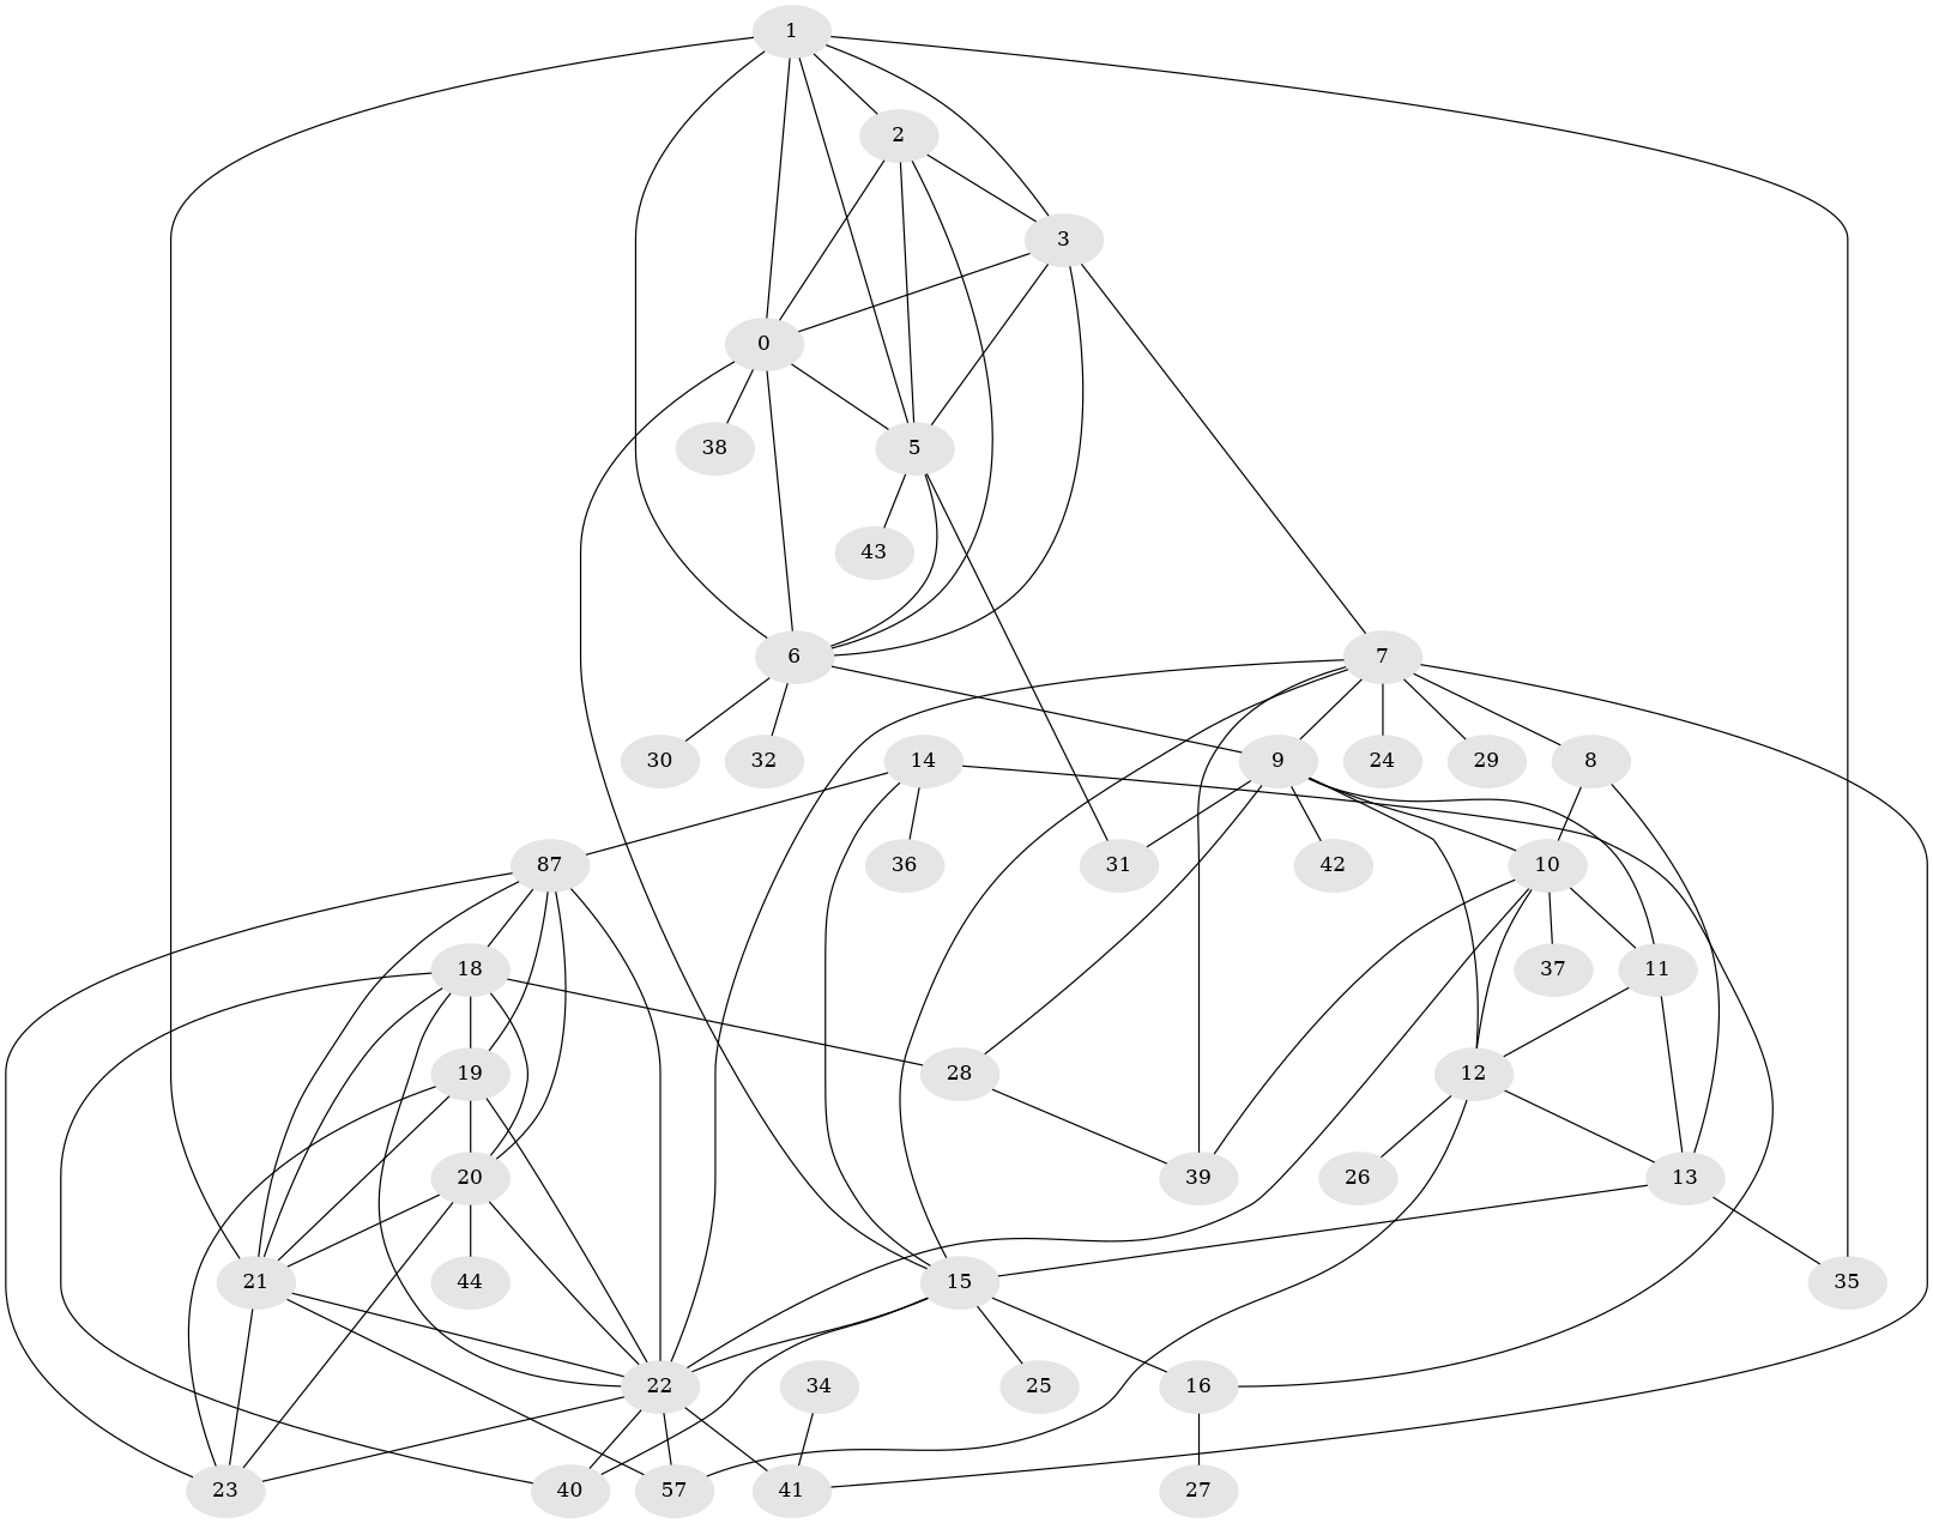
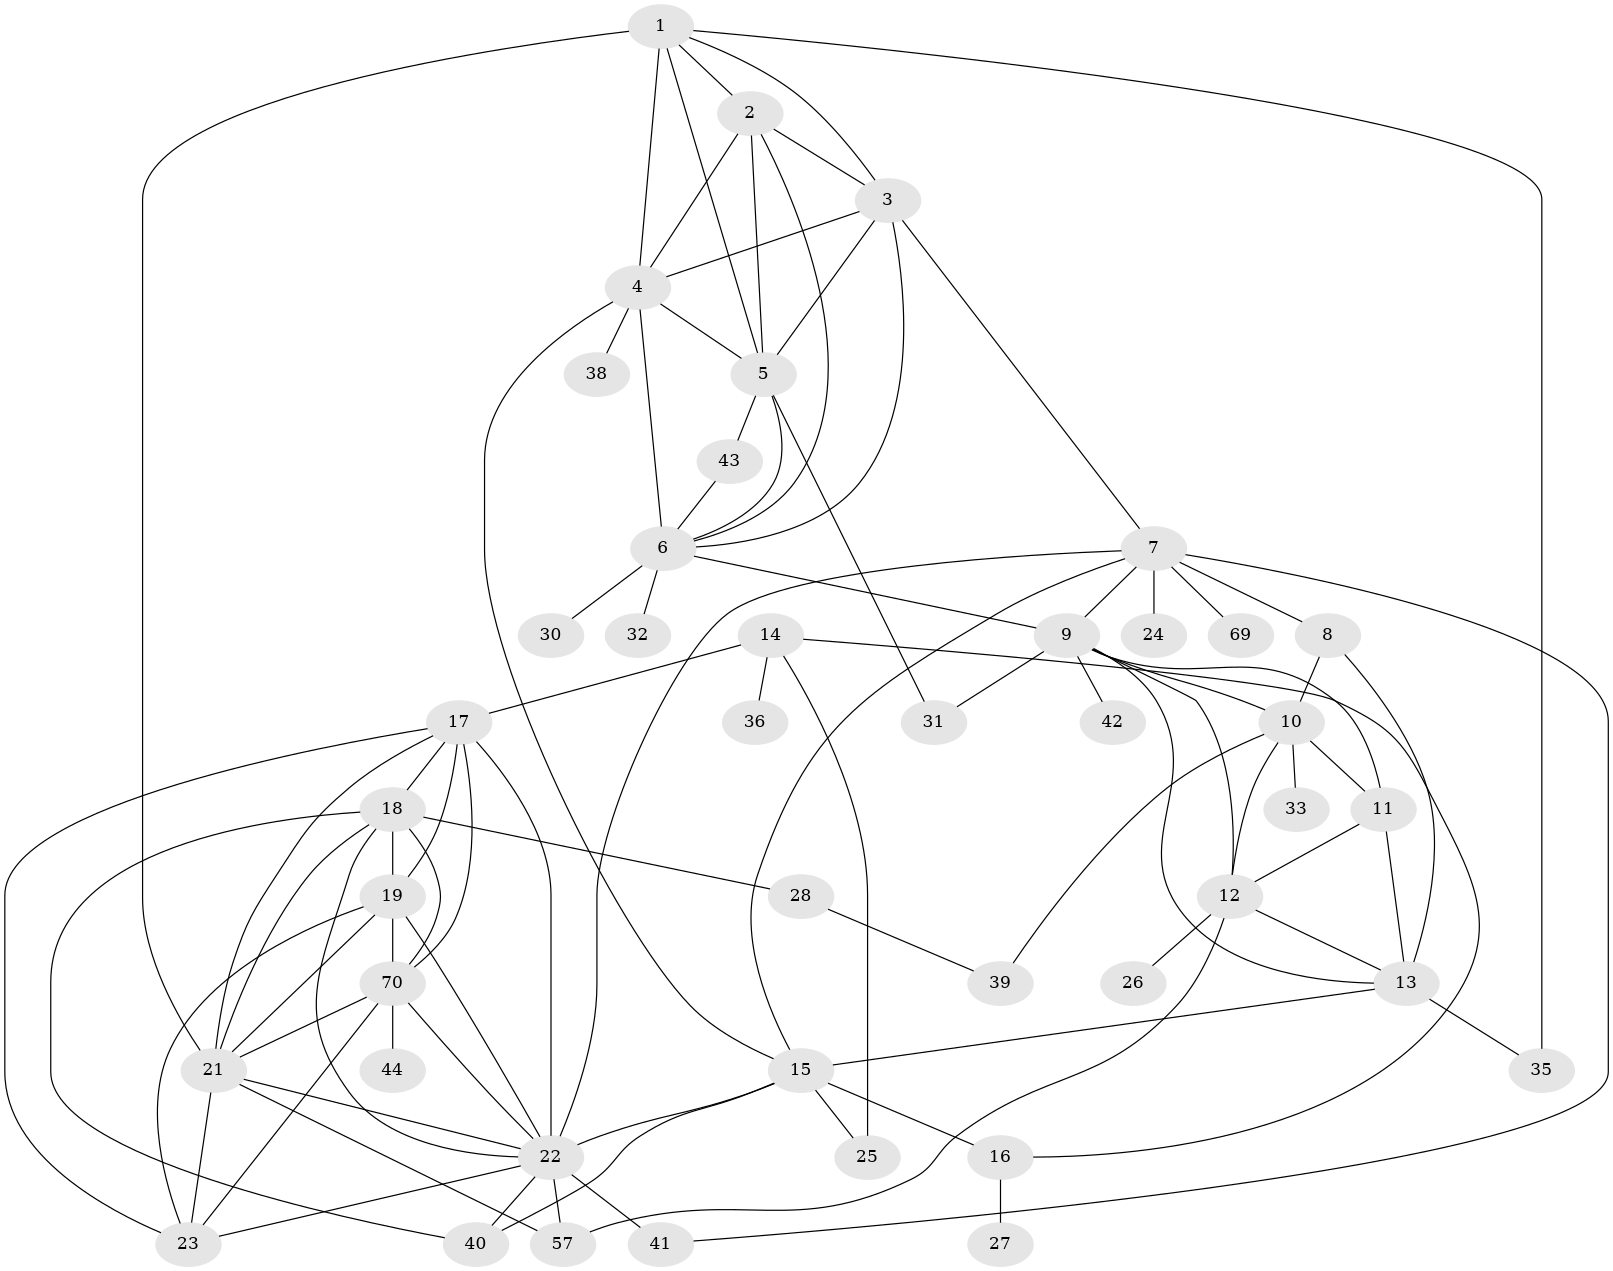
  graph {
    node [color=gray90 style=filled]
    edge [weight=1.0]
    1
    2
    3
-   4 [label=0]
+   4
    5
    6
    21
    35
    7
    15
    38
    31
    43
    9
    30
    32
    22
    n18 [label=57]
    23
    8
    24
-   29
+   29 [label=69]
    39
    41
    16
    25
    40
    10
    11
    12
    13
    42
-   34
-   33 [label=37]
+   33
    26
    14
-   17 [label=87]
+   17
    36
    27
    18
    19
-   20
+   20 [label=70]
    28
    44
    1 -- 2
    1 -- 3
    1 -- 4 [weight=2.0]
    1 -- 5
-   1 -- 6
+   43 -- 6
    1 -- 21
    1 -- 35
    2 -- 3
    2 -- 4 [weight=3.0]
    2 -- 5
    2 -- 6
    3 -- 4 [weight=2.0]
    3 -- 5
    3 -- 6
    3 -- 7
    4 -- 5 [weight=2.0]
    4 -- 6 [weight=2.0]
    4 -- 15
    4 -- 38
    5 -- 6
    5 -- 31 [weight=3.0]
    5 -- 43
    6 -- 9
    6 -- 30
    6 -- 32 [weight=3.0]
    21 -- 22
    21 -- n18
    21 -- 23
    7 -- 15
    7 -- 9
    7 -- 22 [weight=2.0]
    7 -- 8 [weight=6.0]
    7 -- 24
    7 -- 29
-   7 -- 39 [weight=3.0]
    7 -- 41
    15 -- 22
    15 -- 16 [weight=5.0]
    15 -- 25
    15 -- 40
    9 -- 31
    9 -- 10 [weight=3.0]
    9 -- 11
    9 -- 12
-   9 -- 28
+   9 -- 13
    9 -- 42
    22 -- n18
    22 -- 23
    22 -- 41 [weight=2.0]
    22 -- 40
    8 -- 10 [weight=2.0]
    8 -- 13 [weight=3.0]
    16 -- 27
-   10 -- 22
    10 -- 39
    10 -- 11 [weight=3.0]
    10 -- 12 [weight=3.0]
    10 -- 33 [weight=4.0]
    11 -- 12
    11 -- 13
    12 -- n18
    12 -- 13
    12 -- 26
    13 -- 35
    13 -- 15
-   34 -- 41
-   14 -- 15 [weight=5.0]
+   14 -- 25 [weight=5.0]
    14 -- 16
    14 -- 17
    14 -- 36
    17 -- 21
    17 -- 22
    17 -- 23
    17 -- 18
    17 -- 19
    17 -- 20
    18 -- 21
    18 -- 22
    18 -- 40
    18 -- 19
    18 -- 20
    18 -- 28 [weight=3.0]
    19 -- 21
    19 -- 22
    19 -- 23
    19 -- 20
    20 -- 21
    20 -- 22
    20 -- 23
    20 -- 44 [weight=3.0]
    28 -- 39
  }
